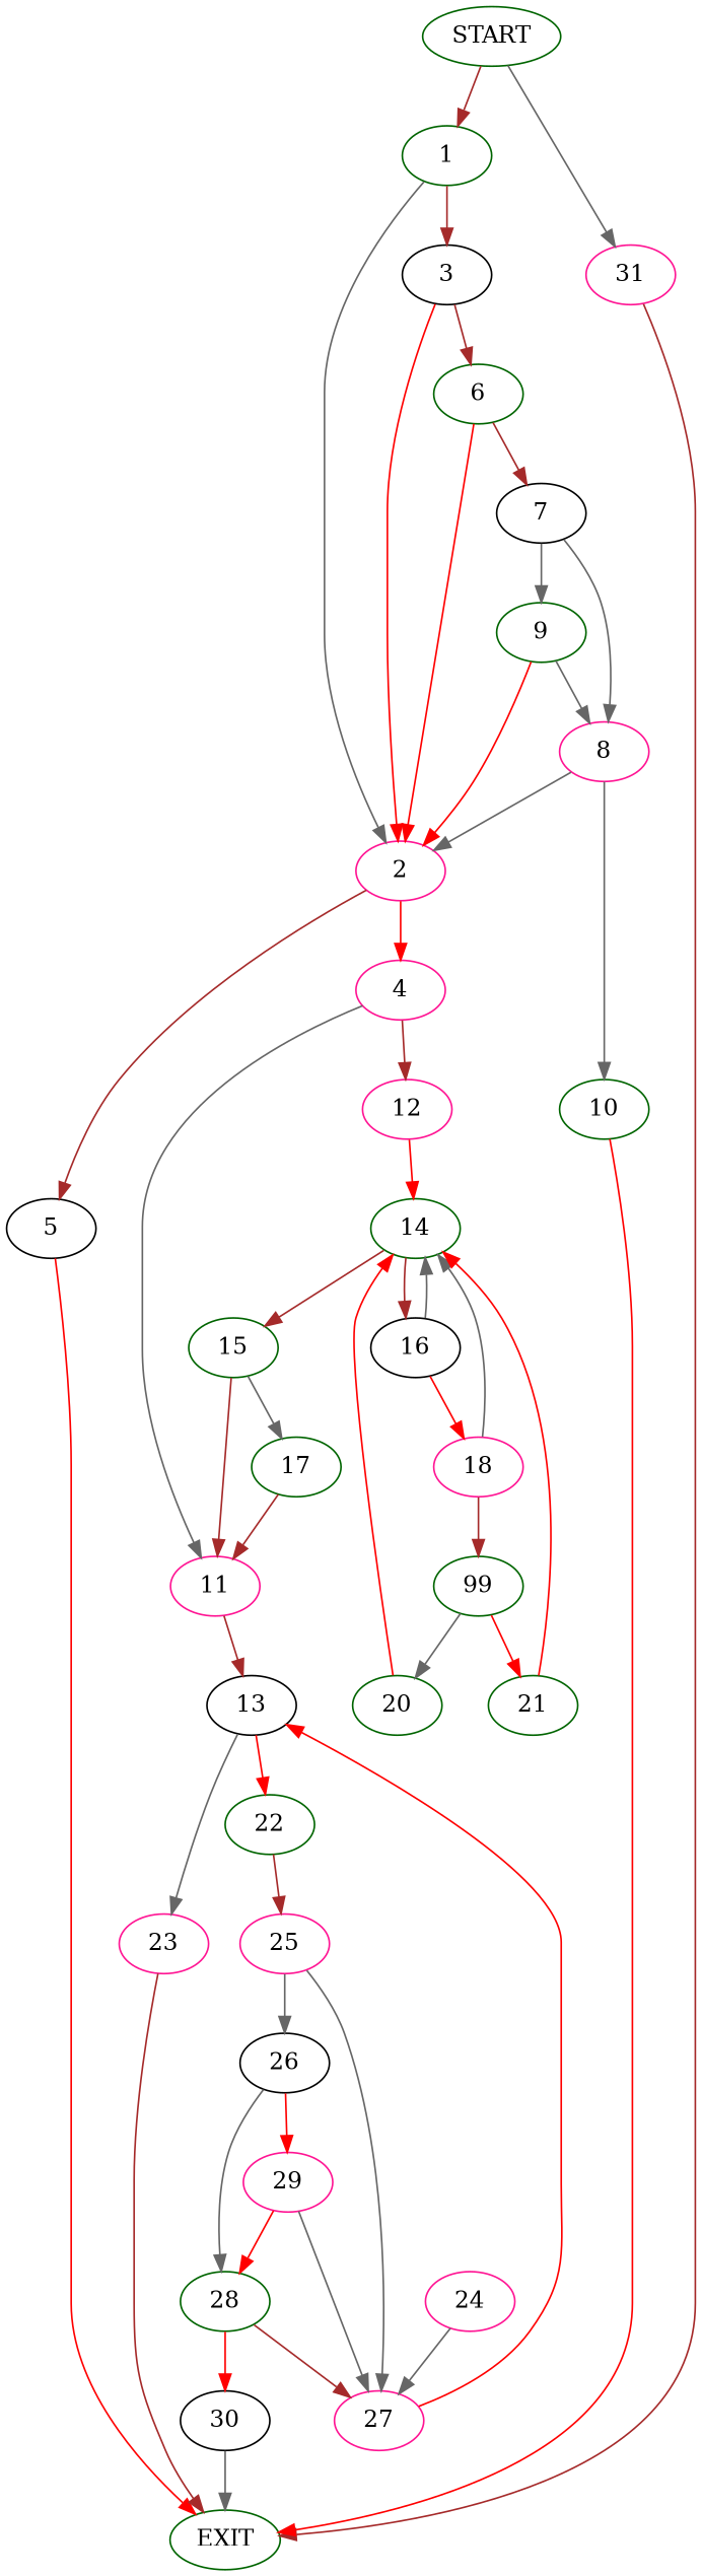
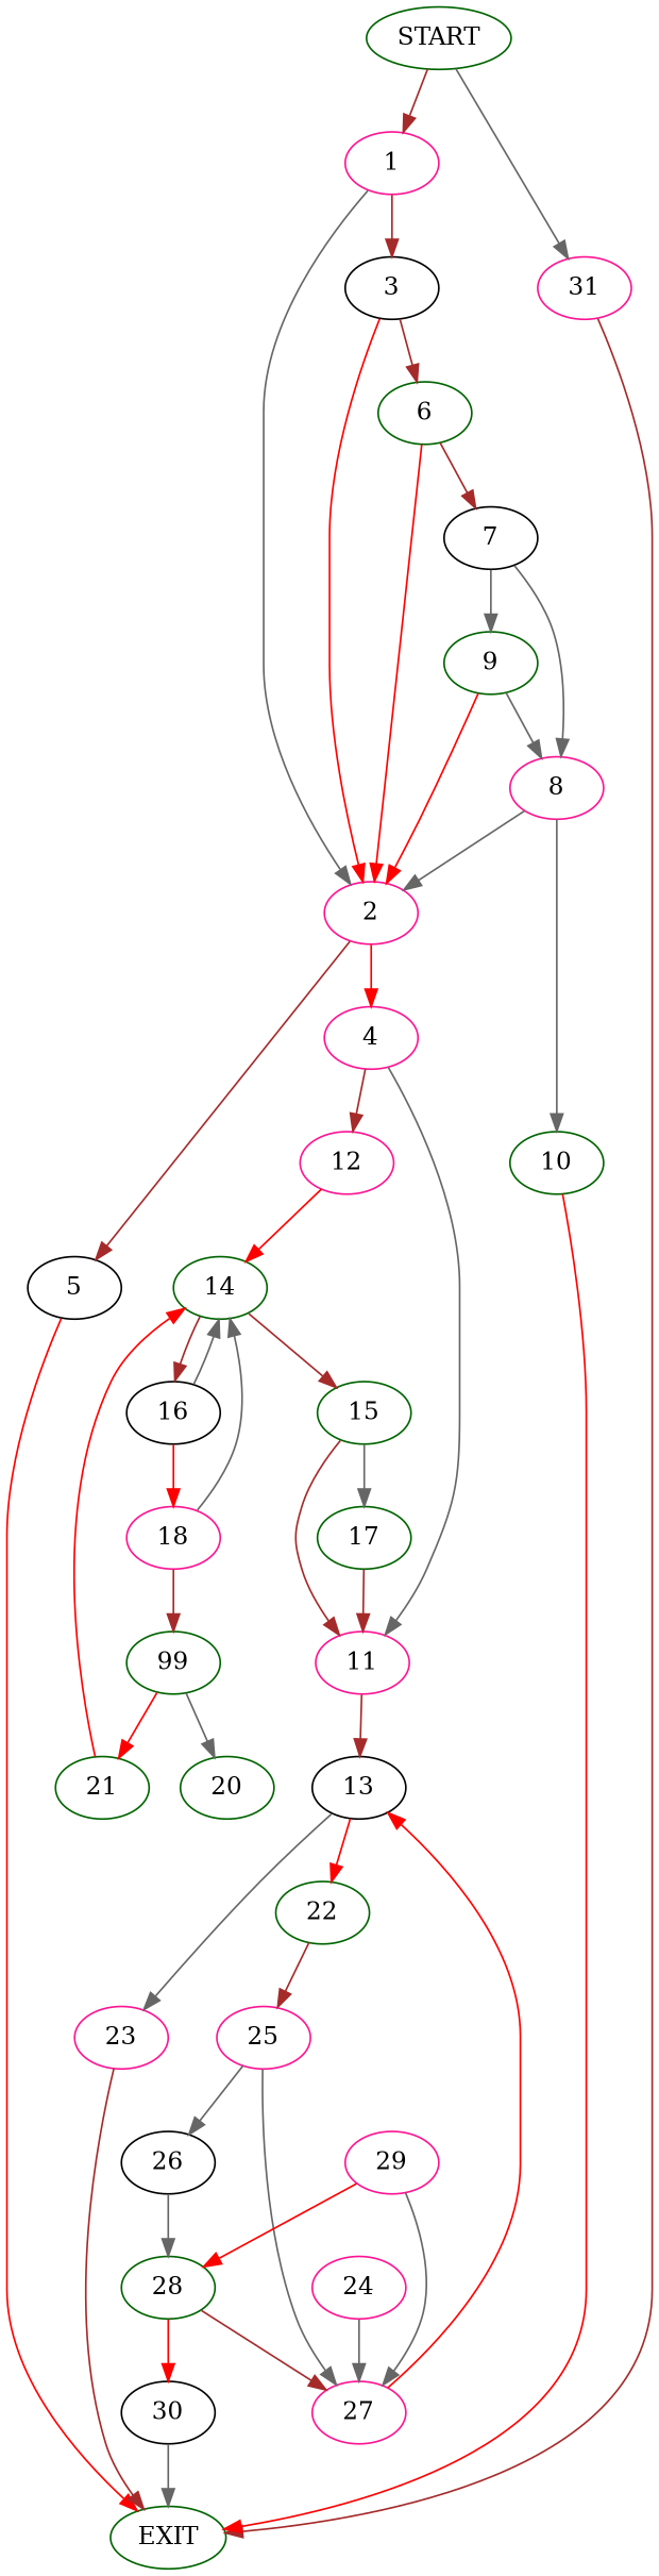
  digraph {
    node [color=darkgreen]
    edge [color=gray40]
    n1 [label=START]
-   1
+   1 [color=deeppink]
    31 [color=deeppink]
    2 [color=deeppink]
    3 [color=black]
    n6 [label=EXIT]
    4 [color=deeppink]
    5 [color=black]
    6
    11 [color=deeppink]
    12 [color=deeppink]
    7 [color=black]
    13 [color=black]
    14
    8 [color=deeppink]
    9
    10
    22
    23 [color=deeppink]
    15
    16 [color=black]
    25 [color=deeppink]
    17
    18 [color=deeppink]
    n25 [label=99]
    20
    21
    24 [color=deeppink]
    27 [color=deeppink]
    26 [color=black]
    28
    29 [color=deeppink]
    30 [color=black]
    n1 -> 1 [color=brown]
    n1 -> 31
    1 -> 2
    1 -> 3 [color=brown]
    31 -> n6 [color=brown]
    2 -> 4 [color=red]
    2 -> 5 [color=brown]
    3 -> 2 [color=red]
    3 -> 6 [color=brown]
    4 -> 11
    4 -> 12 [color=brown]
    5 -> n6 [color=red]
    6 -> 2 [color=red]
    6 -> 7 [color=brown]
    11 -> 13 [color=brown]
    12 -> 14 [color=red]
    7 -> 8
    7 -> 9
    13 -> 22 [color=red]
    13 -> 23
    14 -> 15 [color=brown]
    14 -> 16 [color=brown]
    8 -> 2
    8 -> 10
    9 -> 2 [color=red]
    9 -> 8
    10 -> n6 [color=red]
    22 -> 25 [color=brown]
    23 -> n6 [color=brown]
    15 -> 11 [color=brown]
    15 -> 17
    16 -> 14
    16 -> 18 [color=red]
    25 -> 27
    25 -> 26
    17 -> 11 [color=brown]
    18 -> 14
    18 -> n25 [color=brown]
    n25 -> 20
    n25 -> 21 [color=red]
-   20 -> 14 [color=red]
    21 -> 14 [color=red]
    24 -> 27
    27 -> 13 [color=red]
    26 -> 28
-   26 -> 29 [color=red]
    28 -> 27 [color=brown]
    28 -> 30 [color=red]
    29 -> 27
    29 -> 28 [color=red]
    30 -> n6
  }
